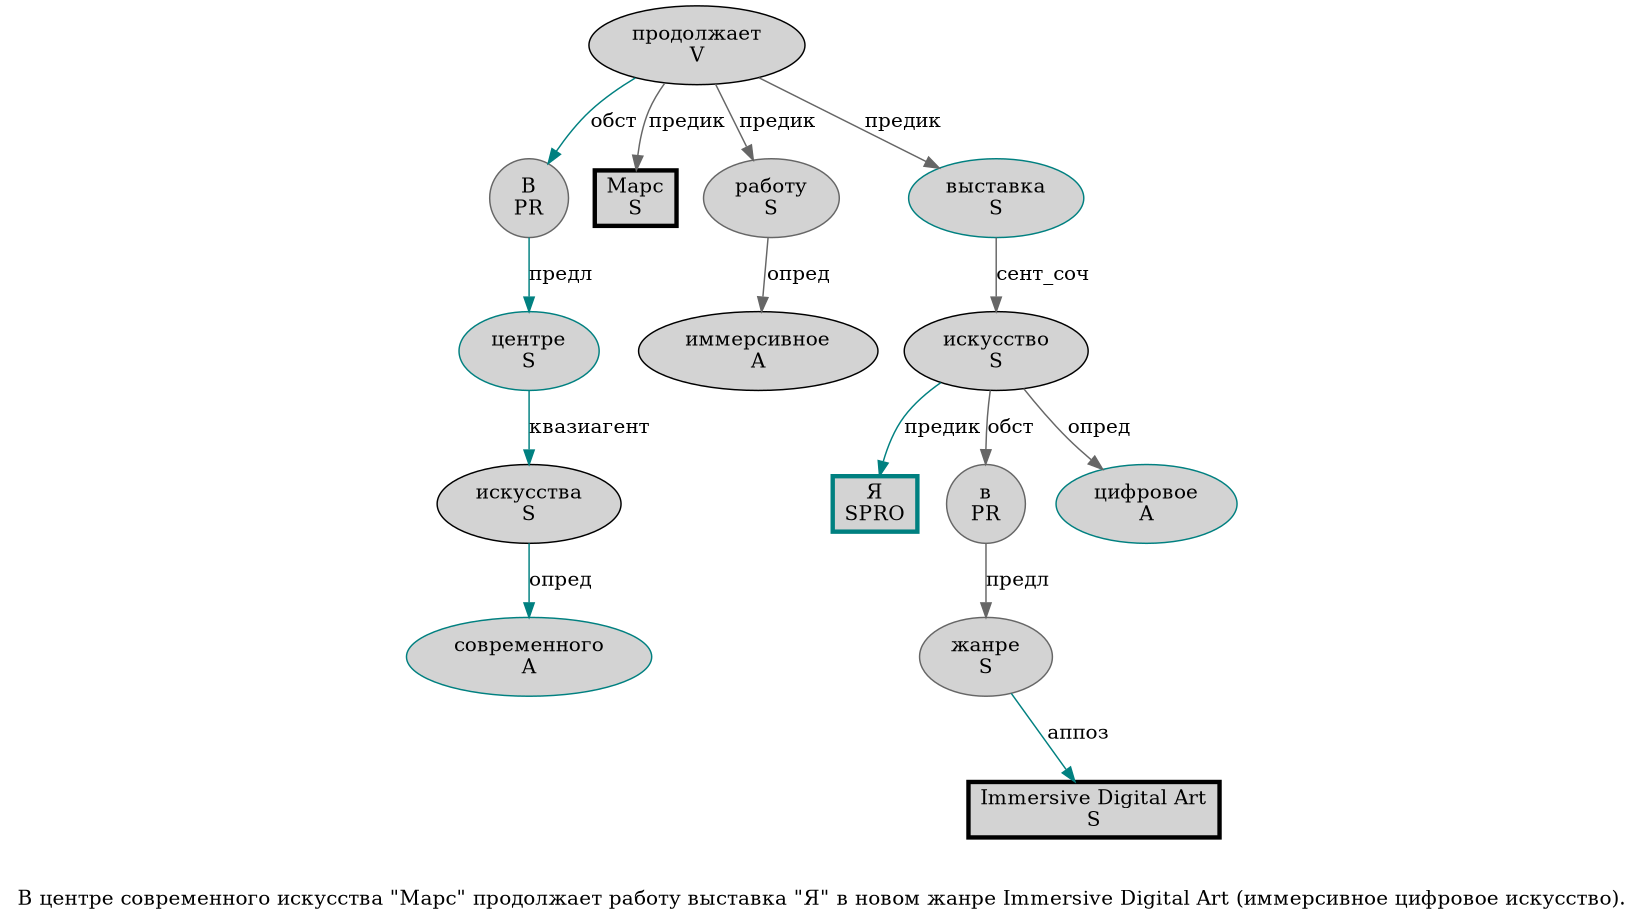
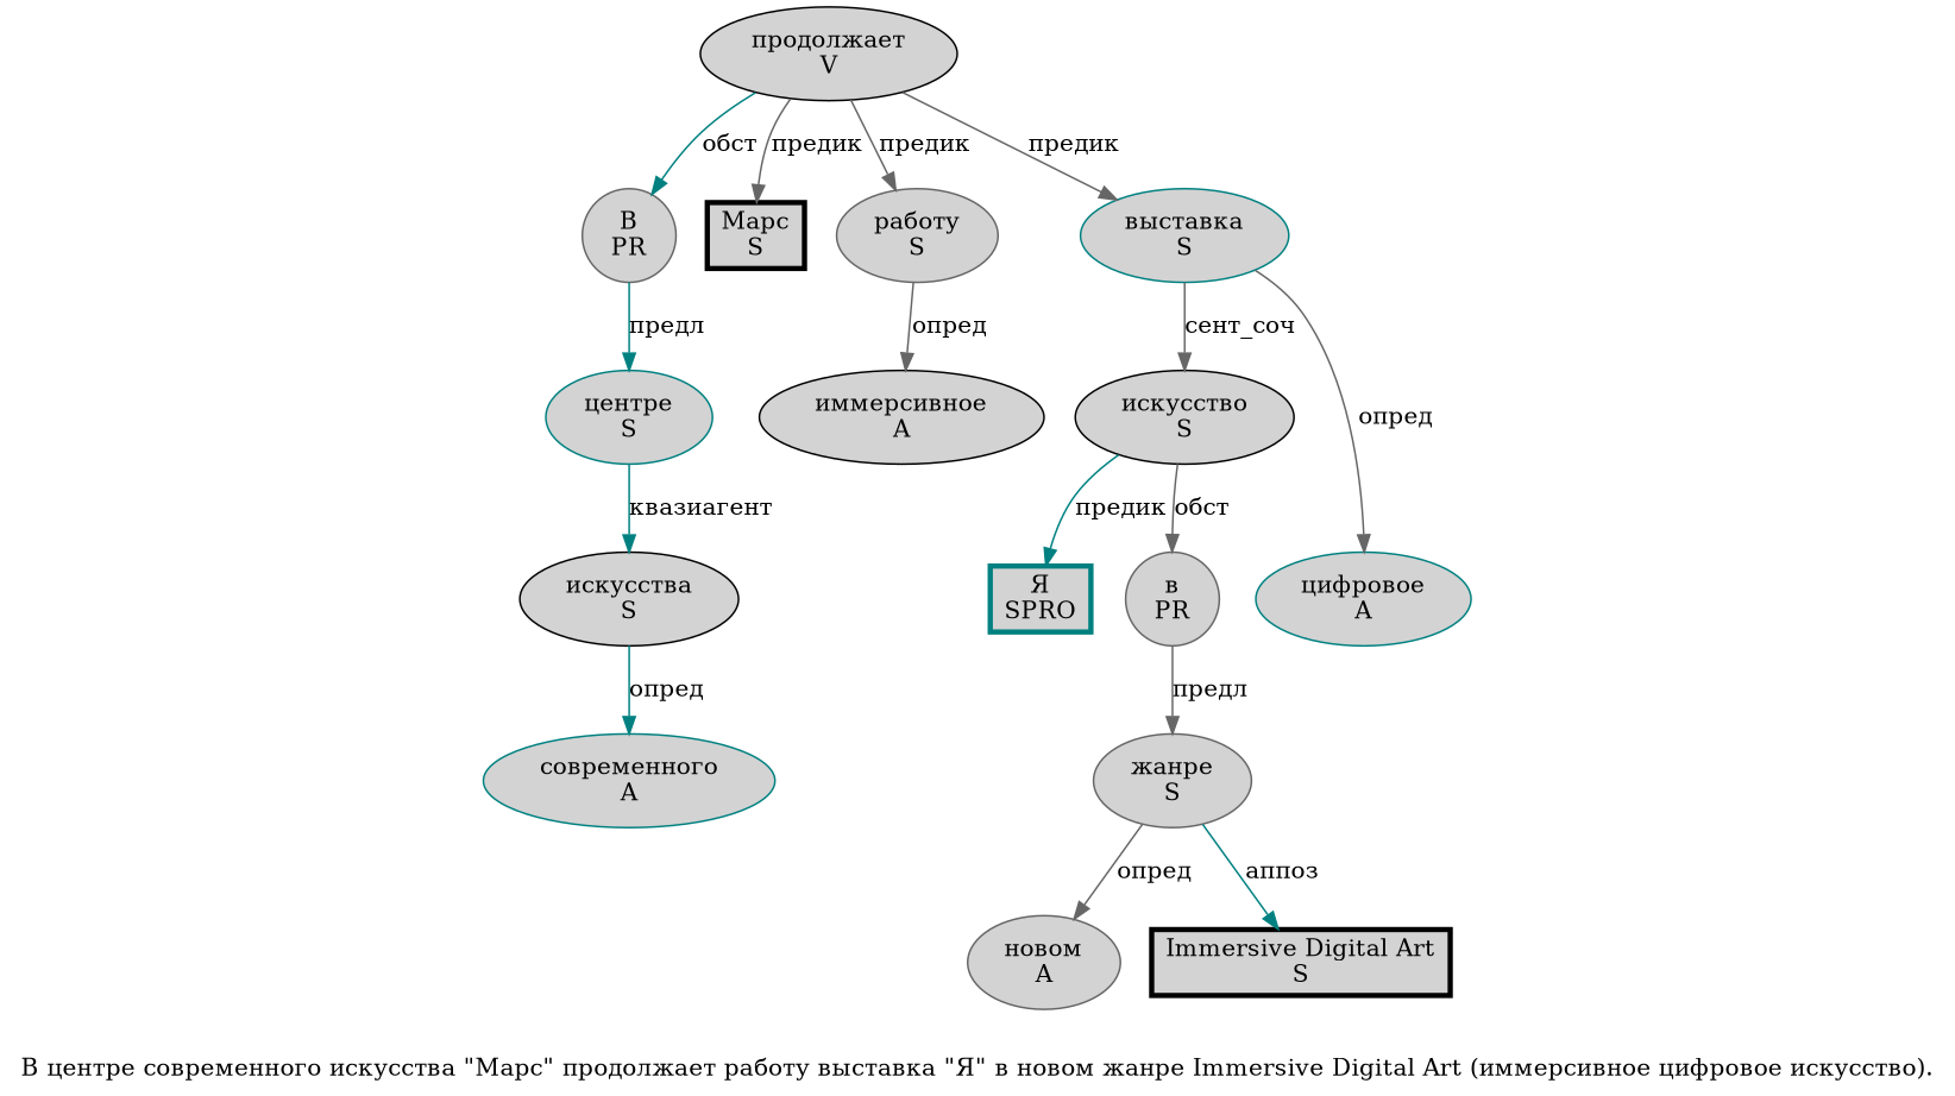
  digraph {
    label="В центре современного искусства \"Марс\" продолжает работу выставка \"Я\" в новом жанре Immersive Digital Art (иммерсивное цифровое искусство)."
    node [color=black fillcolor=lightgray penwidth=1 shape=ellipse style=filled]
    edge [color=gray40]
    n1 [color=gray40 label="В\nPR"]
    n2 [color=teal label="центре\nS"]
    n3 [label="искусства\nS"]
    n4 [color=teal label="современного\nA"]
    n5 [label="Марс\nS" penwidth=3 shape=box]
    n6 [label="продолжает\nV"]
    n7 [color=gray40 label="работу\nS"]
    n8 [color=teal label="выставка\nS"]
    n9 [label="иммерсивное\nA"]
    n10 [label="искусство\nS"]
    n11 [color=teal label="Я\nSPRO" penwidth=3 shape=box]
    n12 [color=gray40 label="в\nPR"]
    n13 [color=teal label="цифровое\nA"]
    n14 [color=gray40 label="жанре\nS"]
+   n15 [color=gray40 label="новом\nA"]
    n16 [label="Immersive Digital Art\nS" penwidth=3 shape=box]
    n1 -> n2 [color=teal label="предл"]
    n2 -> n3 [color=teal label="квазиагент"]
    n3 -> n4 [color=teal label="опред"]
    n6 -> n1 [color=teal label="обст"]
    n6 -> n5 [label="предик"]
    n6 -> n7 [label="предик"]
    n6 -> n8 [label="предик"]
    n7 -> n9 [label="опред"]
    n8 -> n10 [label="сент_соч"]
    n10 -> n11 [color=teal label="предик"]
    n10 -> n12 [label="обст"]
-   n10 -> n13 [label="опред"]
+   n8 -> n13 [label="опред"]
    n12 -> n14 [label="предл"]
+   n14 -> n15 [label="опред"]
    n14 -> n16 [color=teal label="аппоз"]
  }
